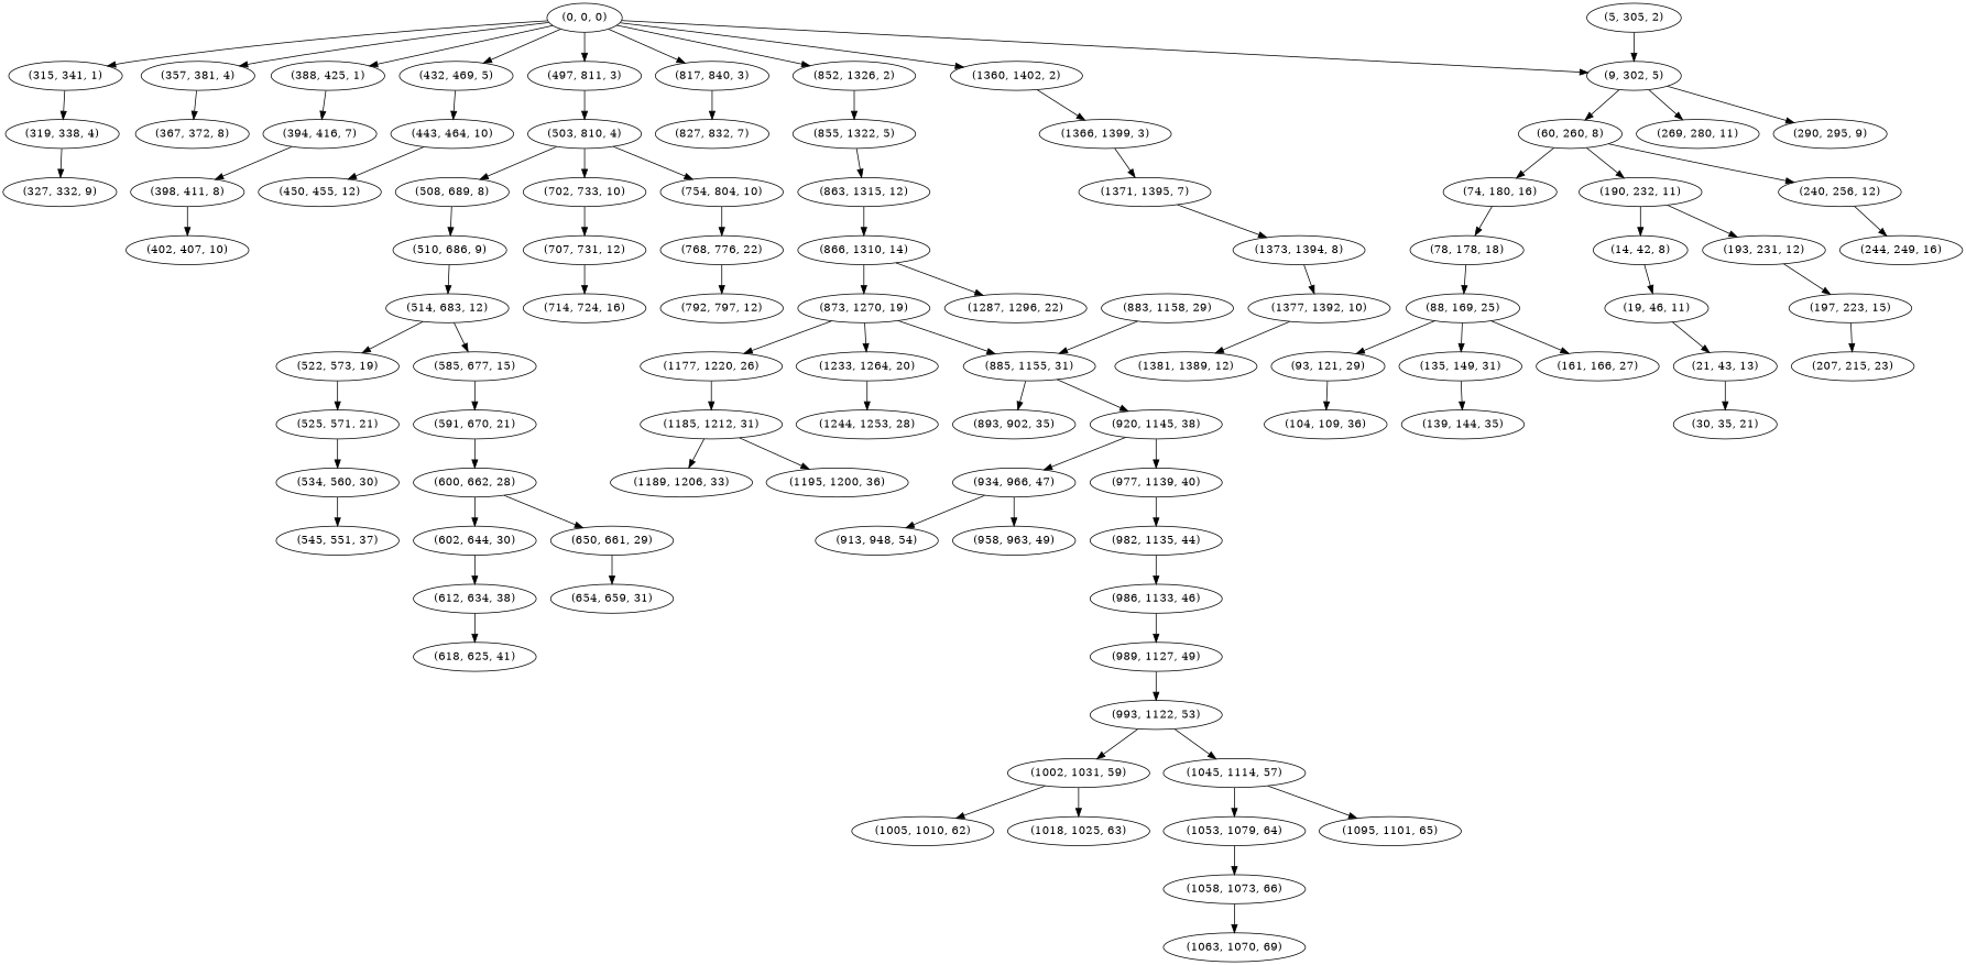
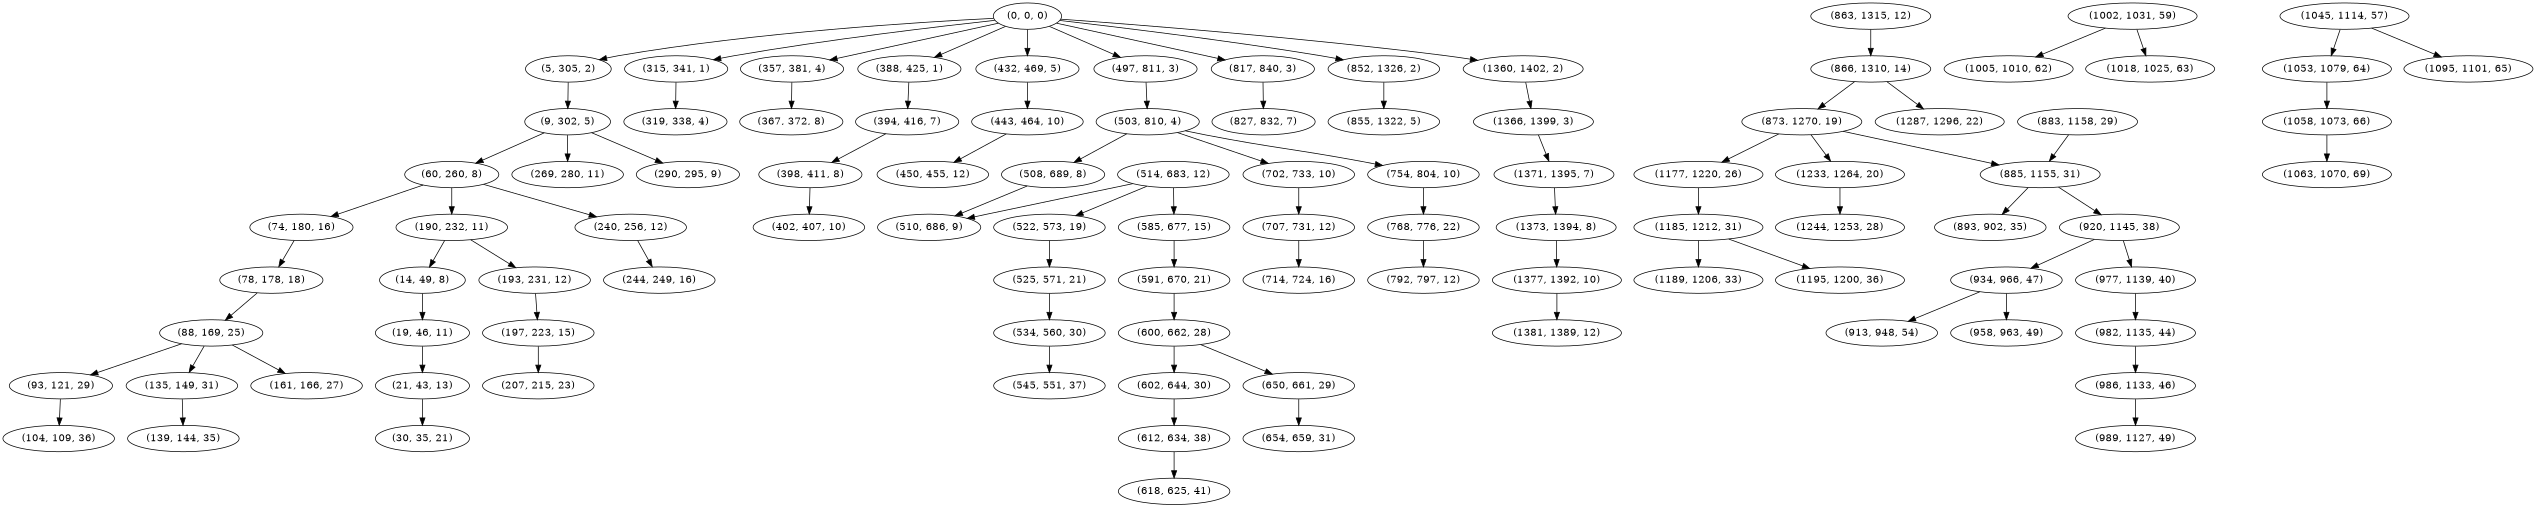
  digraph {
    "(0, 0, 0)"
    "(5, 305, 2)"
    "(315, 341, 1)"
    "(357, 381, 4)"
    "(388, 425, 1)"
    "(432, 469, 5)"
    "(497, 811, 3)"
    "(817, 840, 3)"
    "(852, 1326, 2)"
    "(1360, 1402, 2)"
    "(9, 302, 5)"
    "(319, 338, 4)"
    "(367, 372, 8)"
    "(394, 416, 7)"
    "(443, 464, 10)"
    "(503, 810, 4)"
    "(827, 832, 7)"
    "(855, 1322, 5)"
    "(1366, 1399, 3)"
    "(60, 260, 8)"
    "(269, 280, 11)"
    "(290, 295, 9)"
-   "(14, 49, 8)" [label="(14, 42, 8)"]
+   "(14, 49, 8)"
    "(19, 46, 11)"
    "(74, 180, 16)"
    "(190, 232, 11)"
    "(240, 256, 12)"
    "(21, 43, 13)"
    "(30, 35, 21)"
    "(78, 178, 18)"
    "(193, 231, 12)"
    "(244, 249, 16)"
    "(88, 169, 25)"
    "(93, 121, 29)"
    "(135, 149, 31)"
    "(161, 166, 27)"
    "(104, 109, 36)"
    "(139, 144, 35)"
    "(197, 223, 15)"
    "(207, 215, 23)"
-   "(327, 332, 9)"
    "(398, 411, 8)"
    "(402, 407, 10)"
    "(450, 455, 12)"
    "(508, 689, 8)"
    "(702, 733, 10)"
    "(754, 804, 10)"
    "(510, 686, 9)"
    "(707, 731, 12)"
    "(768, 776, 22)"
    "(514, 683, 12)"
    "(522, 573, 19)"
    "(585, 677, 15)"
    "(525, 571, 21)"
    "(591, 670, 21)"
    "(534, 560, 30)"
    "(545, 551, 37)"
    "(600, 662, 28)"
    "(602, 644, 30)"
    "(650, 661, 29)"
    "(612, 634, 38)"
    "(654, 659, 31)"
    "(618, 625, 41)"
    "(714, 724, 16)"
    "(792, 797, 12)"
    "(863, 1315, 12)"
    "(866, 1310, 14)"
    "(873, 1270, 19)"
    "(1287, 1296, 22)"
    "(1177, 1220, 26)"
    "(1233, 1264, 20)"
    "(885, 1155, 31)"
    "(883, 1158, 29)"
    "(1185, 1212, 31)"
    "(1244, 1253, 28)"
    "(893, 902, 35)"
    "(920, 1145, 38)"
    "(934, 966, 47)"
    "(977, 1139, 40)"
    n80 [label="(913, 948, 54)"]
    "(958, 963, 49)"
    "(982, 1135, 44)"
    "(986, 1133, 46)"
    "(989, 1127, 49)"
-   "(993, 1122, 53)"
    "(1002, 1031, 59)"
    "(1045, 1114, 57)"
    "(1005, 1010, 62)"
    "(1018, 1025, 63)"
    "(1053, 1079, 64)"
    "(1095, 1101, 65)"
    "(1058, 1073, 66)"
    "(1063, 1070, 69)"
    "(1189, 1206, 33)"
    "(1195, 1200, 36)"
    "(1371, 1395, 7)"
    "(1373, 1394, 8)"
    "(1377, 1392, 10)"
    "(1381, 1389, 12)"
-   "(0, 0, 0)" -> "(9, 302, 5)"
+   "(0, 0, 0)" -> "(5, 305, 2)"
    "(0, 0, 0)" -> "(315, 341, 1)"
    "(0, 0, 0)" -> "(357, 381, 4)"
    "(0, 0, 0)" -> "(388, 425, 1)"
    "(0, 0, 0)" -> "(432, 469, 5)"
    "(0, 0, 0)" -> "(497, 811, 3)"
    "(0, 0, 0)" -> "(817, 840, 3)"
    "(0, 0, 0)" -> "(852, 1326, 2)"
    "(0, 0, 0)" -> "(1360, 1402, 2)"
    "(5, 305, 2)" -> "(9, 302, 5)"
    "(315, 341, 1)" -> "(319, 338, 4)"
    "(357, 381, 4)" -> "(367, 372, 8)"
    "(388, 425, 1)" -> "(394, 416, 7)"
    "(432, 469, 5)" -> "(443, 464, 10)"
    "(497, 811, 3)" -> "(503, 810, 4)"
    "(817, 840, 3)" -> "(827, 832, 7)"
    "(852, 1326, 2)" -> "(855, 1322, 5)"
    "(1360, 1402, 2)" -> "(1366, 1399, 3)"
    "(9, 302, 5)" -> "(60, 260, 8)"
    "(9, 302, 5)" -> "(269, 280, 11)"
    "(9, 302, 5)" -> "(290, 295, 9)"
-   "(319, 338, 4)" -> "(327, 332, 9)"
    "(394, 416, 7)" -> "(398, 411, 8)"
    "(443, 464, 10)" -> "(450, 455, 12)"
    "(503, 810, 4)" -> "(508, 689, 8)"
    "(503, 810, 4)" -> "(702, 733, 10)"
    "(503, 810, 4)" -> "(754, 804, 10)"
-   "(855, 1322, 5)" -> "(863, 1315, 12)"
    "(1366, 1399, 3)" -> "(1371, 1395, 7)"
    "(60, 260, 8)" -> "(74, 180, 16)"
    "(60, 260, 8)" -> "(190, 232, 11)"
    "(60, 260, 8)" -> "(240, 256, 12)"
    "(14, 49, 8)" -> "(19, 46, 11)"
    "(19, 46, 11)" -> "(21, 43, 13)"
    "(74, 180, 16)" -> "(78, 178, 18)"
    "(190, 232, 11)" -> "(14, 49, 8)"
    "(190, 232, 11)" -> "(193, 231, 12)"
    "(240, 256, 12)" -> "(244, 249, 16)"
    "(21, 43, 13)" -> "(30, 35, 21)"
    "(78, 178, 18)" -> "(88, 169, 25)"
    "(193, 231, 12)" -> "(197, 223, 15)"
    "(88, 169, 25)" -> "(93, 121, 29)"
    "(88, 169, 25)" -> "(135, 149, 31)"
    "(88, 169, 25)" -> "(161, 166, 27)"
    "(93, 121, 29)" -> "(104, 109, 36)"
    "(135, 149, 31)" -> "(139, 144, 35)"
    "(197, 223, 15)" -> "(207, 215, 23)"
    "(398, 411, 8)" -> "(402, 407, 10)"
    "(508, 689, 8)" -> "(510, 686, 9)"
    "(702, 733, 10)" -> "(707, 731, 12)"
    "(754, 804, 10)" -> "(768, 776, 22)"
-   "(510, 686, 9)" -> "(514, 683, 12)"
+   "(514, 683, 12)" -> "(510, 686, 9)"
    "(707, 731, 12)" -> "(714, 724, 16)"
    "(768, 776, 22)" -> "(792, 797, 12)"
    "(514, 683, 12)" -> "(522, 573, 19)"
    "(514, 683, 12)" -> "(585, 677, 15)"
    "(522, 573, 19)" -> "(525, 571, 21)"
    "(585, 677, 15)" -> "(591, 670, 21)"
    "(525, 571, 21)" -> "(534, 560, 30)"
    "(591, 670, 21)" -> "(600, 662, 28)"
    "(534, 560, 30)" -> "(545, 551, 37)"
    "(600, 662, 28)" -> "(602, 644, 30)"
    "(600, 662, 28)" -> "(650, 661, 29)"
    "(602, 644, 30)" -> "(612, 634, 38)"
    "(650, 661, 29)" -> "(654, 659, 31)"
    "(612, 634, 38)" -> "(618, 625, 41)"
    "(863, 1315, 12)" -> "(866, 1310, 14)"
    "(866, 1310, 14)" -> "(873, 1270, 19)"
    "(866, 1310, 14)" -> "(1287, 1296, 22)"
    "(873, 1270, 19)" -> "(1177, 1220, 26)"
    "(873, 1270, 19)" -> "(1233, 1264, 20)"
    "(873, 1270, 19)" -> "(885, 1155, 31)"
    "(1177, 1220, 26)" -> "(1185, 1212, 31)"
    "(1233, 1264, 20)" -> "(1244, 1253, 28)"
    "(885, 1155, 31)" -> "(893, 902, 35)"
    "(885, 1155, 31)" -> "(920, 1145, 38)"
    "(883, 1158, 29)" -> "(885, 1155, 31)"
    "(1185, 1212, 31)" -> "(1189, 1206, 33)"
    "(1185, 1212, 31)" -> "(1195, 1200, 36)"
    "(920, 1145, 38)" -> "(934, 966, 47)"
    "(920, 1145, 38)" -> "(977, 1139, 40)"
    "(934, 966, 47)" -> n80
    "(934, 966, 47)" -> "(958, 963, 49)"
    "(977, 1139, 40)" -> "(982, 1135, 44)"
    "(982, 1135, 44)" -> "(986, 1133, 46)"
    "(986, 1133, 46)" -> "(989, 1127, 49)"
-   "(989, 1127, 49)" -> "(993, 1122, 53)"
-   "(993, 1122, 53)" -> "(1002, 1031, 59)"
-   "(993, 1122, 53)" -> "(1045, 1114, 57)"
    "(1002, 1031, 59)" -> "(1005, 1010, 62)"
    "(1002, 1031, 59)" -> "(1018, 1025, 63)"
    "(1045, 1114, 57)" -> "(1053, 1079, 64)"
    "(1045, 1114, 57)" -> "(1095, 1101, 65)"
    "(1053, 1079, 64)" -> "(1058, 1073, 66)"
    "(1058, 1073, 66)" -> "(1063, 1070, 69)"
    "(1371, 1395, 7)" -> "(1373, 1394, 8)"
    "(1373, 1394, 8)" -> "(1377, 1392, 10)"
    "(1377, 1392, 10)" -> "(1381, 1389, 12)"
  }
